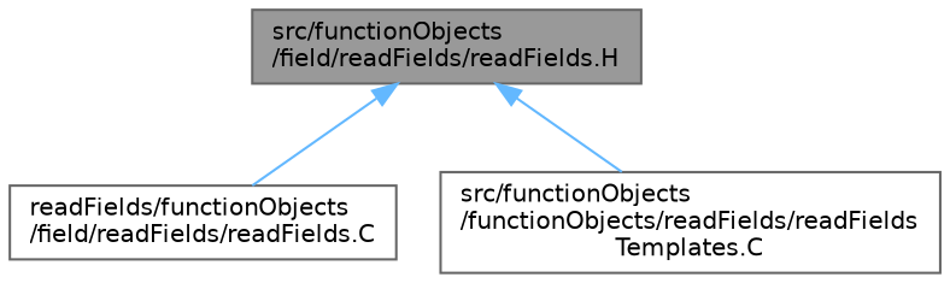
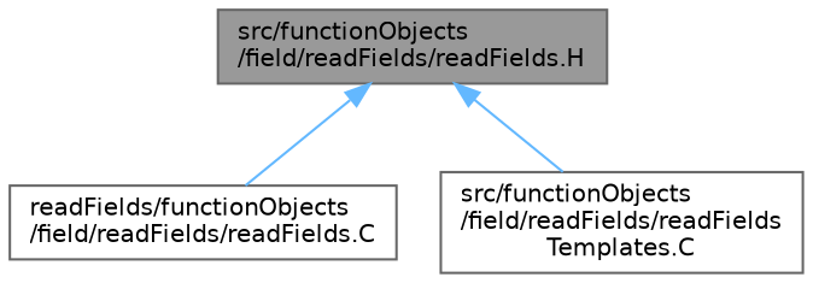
  digraph {
    node [color=grey40 fillcolor=white fontname=Helvetica fontsize=10 shape=box style=filled]
    edge [color=steelblue1 dir=back fontname=Helvetica fontsize=10 labelfontname=Helvetica labelfontsize=10 style=solid]
    n1 [color=gray40 fillcolor=grey60 fontcolor=black height=0.2 label="src/functionObjects\l/field/readFields/readFields.H" width=0.4]
    n2 [height=0.2 label="readFields/functionObjects\l/field/readFields/readFields.C" width=0.4]
-   n3 [height=0.2 label="src/functionObjects\l/functionObjects/readFields/readFields\lTemplates.C" width=0.4]
+   n3 [height=0.2 label="src/functionObjects\l/field/readFields/readFields\lTemplates.C" width=0.4]
    n1 -> n2
    n1 -> n3
  }
